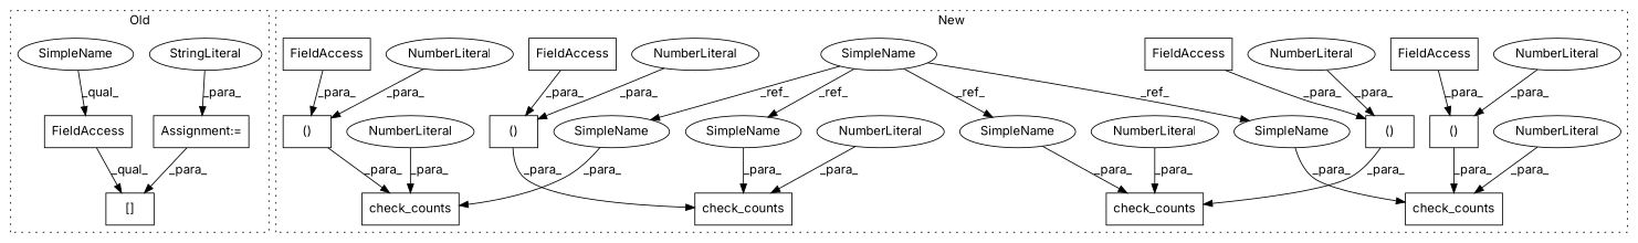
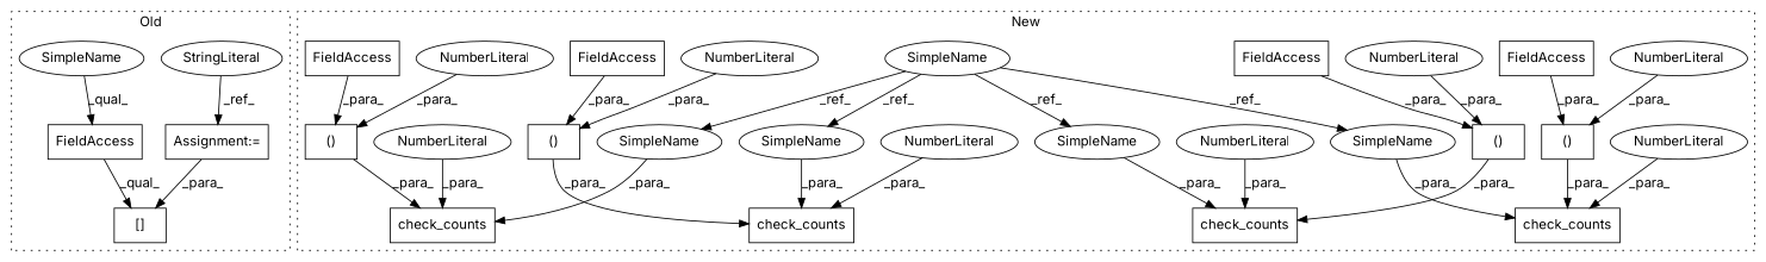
  digraph {
    fontname=Inter
    node [a=34 l=1 s=13900 shape=box fontname=Inter]
    edge [fontname=Inter]
    n1 [a=2 l="24,1" label="[]" s="13900,13927"]
    n2 [a=7 label="Assignment:=" s=13799]
    n3 [a=22 l=23 label=FieldAccess]
    n4 [a=45 l=5 label=StringLiteral s=13800 shape=ellipse]
    n5 [a=42 l=13 label=SimpleName shape=ellipse]
    n6 [a=32 l="13,1" label=check_counts s="16127,16208"]
    n7 [a=106 l=35 label="()" s=16171]
    n8 [label=NumberLiteral s=16205 shape=ellipse]
    n9 [label=NumberLiteral s=16154 shape=ellipse]
    n10 [a=22 l=21 label=FieldAccess s=16171]
    n11 [a=42 l=13 label=SimpleName s=14402 shape=ellipse]
    n12 [a=32 l="13,1" label=check_counts s="15097,15178"]
    n13 [a=106 l=35 label="()" s=15141]
    n14 [label=NumberLiteral s=15175 shape=ellipse]
    n15 [label=NumberLiteral s=15124 shape=ellipse]
    n16 [a=22 l=21 label=FieldAccess s=15141]
    n17 [a=32 l="13,1" label=check_counts s="15470,15551"]
    n18 [a=106 l=35 label="()" s=15514]
    n19 [label=NumberLiteral s=15497 shape=ellipse]
    n20 [label=NumberLiteral s=15548 shape=ellipse]
    n21 [a=22 l=21 label=FieldAccess s=15514]
    n22 [a=32 l="13,1" label=check_counts s="15792,15873"]
    n23 [a=106 l=35 label="()" s=15836]
    n24 [label=NumberLiteral s=15819 shape=ellipse]
    n25 [label=NumberLiteral s=15870 shape=ellipse]
    n26 [a=22 l=21 label=FieldAccess s=15836]
    n27 [a=42 l=13 label=SimpleName s=15483 shape=ellipse]
    n28 [a=42 l=13 label=SimpleName s=15110 shape=ellipse]
    n29 [a=42 l=13 label=SimpleName s=16140 shape=ellipse]
    n30 [a=42 l=13 label=SimpleName s=15805 shape=ellipse]
    subgraph cluster_1 {
      label=Old
      style=dotted
      n1
      n2
      n3
      n4
      n5
    }
    subgraph cluster_2 {
      label=New
      style=dotted
      n6
      n7
      n8
      n9
      n10
      n11
      n12
      n13
      n14
      n15
      n16
      n17
      n18
      n19
      n20
      n21
      n22
      n23
      n24
      n25
      n26
      n27
      n28
      n29
      n30
    }
    n2 -> n1 [label=_para_]
    n3 -> n1 [label=_qual_]
-   n4 -> n2 [label=_para_]
+   n4 -> n2 [label=_ref_]
    n5 -> n3 [label=_qual_]
    n7 -> n6 [label=_para_]
    n8 -> n7 [label=_para_]
    n9 -> n6 [label=_para_]
    n10 -> n7 [label=_para_]
    n11 -> n27 [label=_ref_]
    n11 -> n28 [label=_ref_]
    n11 -> n29 [label=_ref_]
    n11 -> n30 [label=_ref_]
    n13 -> n12 [label=_para_]
    n14 -> n13 [label=_para_]
    n15 -> n12 [label=_para_]
    n16 -> n13 [label=_para_]
    n18 -> n17 [label=_para_]
    n19 -> n17 [label=_para_]
    n20 -> n18 [label=_para_]
    n21 -> n18 [label=_para_]
    n23 -> n22 [label=_para_]
    n24 -> n22 [label=_para_]
    n25 -> n23 [label=_para_]
    n26 -> n23 [label=_para_]
    n27 -> n17 [label=_para_]
    n28 -> n12 [label=_para_]
    n29 -> n6 [label=_para_]
    n30 -> n22 [label=_para_]
  }
